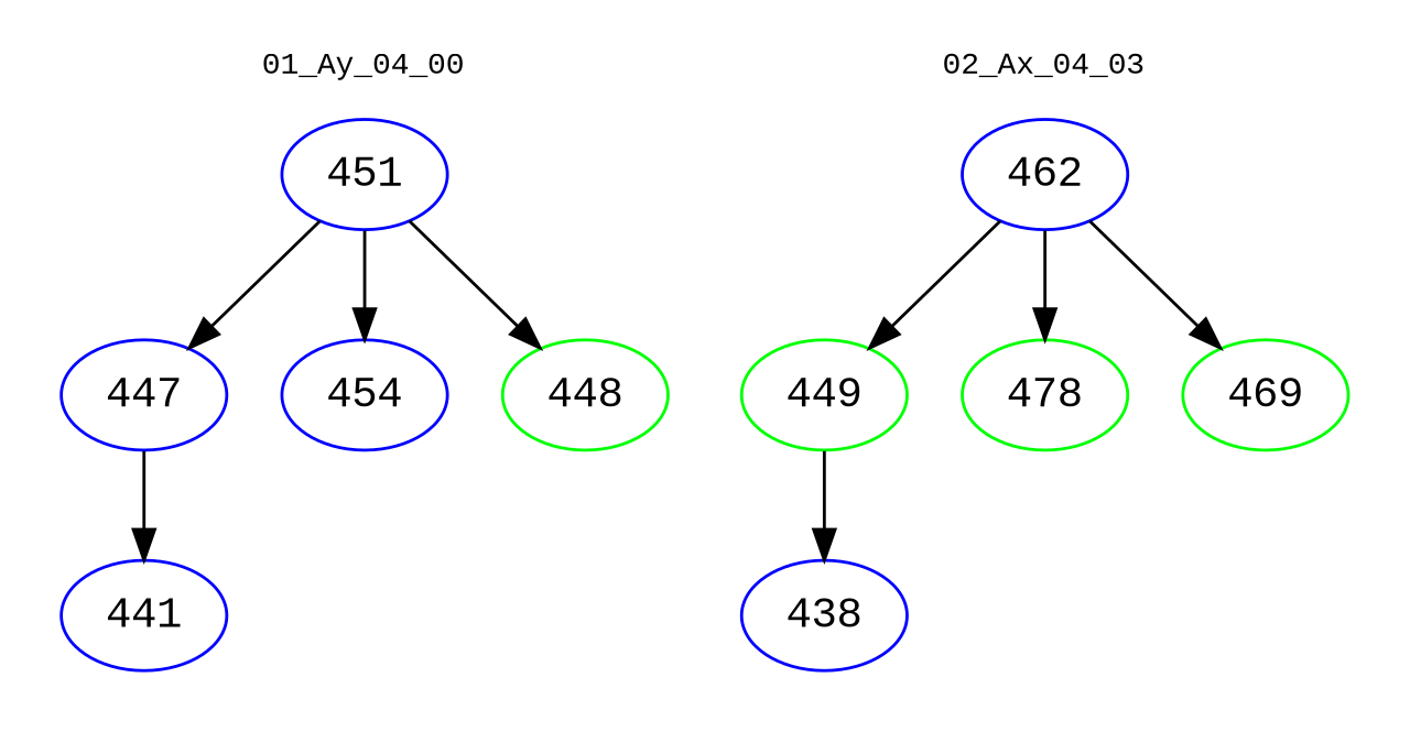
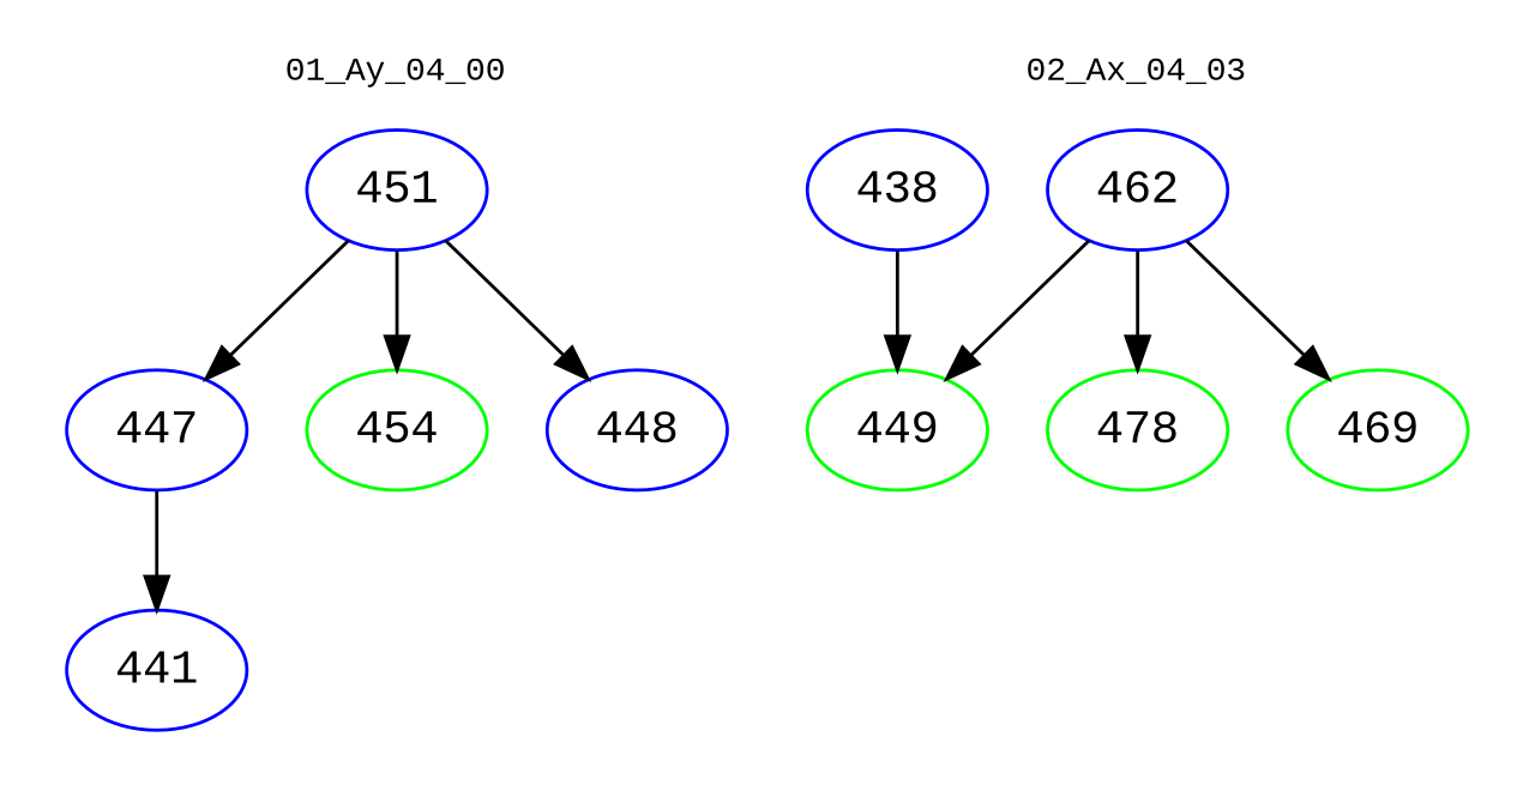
  digraph {
    fontname="Liberation Mono"
    node [color=blue fontname="Liberation Mono"]
    edge [color=black fontname="Liberation Mono"]
    n1 [label=451]
    n2 [label=447]
-   n3 [label=454]
-   n4 [color=green label=448]
+   n3 [color=green label=454]
+   n4 [label=448]
    n5 [label=441]
    n6 [label=462]
    n7 [color=green label=449]
    n8 [color=green label=478]
    n9 [color=green label=469]
    n10 [label=438]
    subgraph cluster_1 {
      color=white
      fontsize=10
      label="01_Ay_04_00"
      n1
      n2
      n3
      n4
      n5
    }
    subgraph cluster_2 {
      color=white
      fontsize=10
      label="02_Ax_04_03"
      n6
      n7
      n8
      n9
      n10
    }
    n1 -> n2
    n1 -> n3
    n1 -> n4
    n2 -> n5
    n6 -> n7
    n6 -> n8
    n6 -> n9
-   n7 -> n10
+   n10 -> n7
  }
